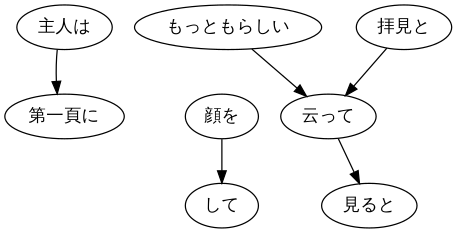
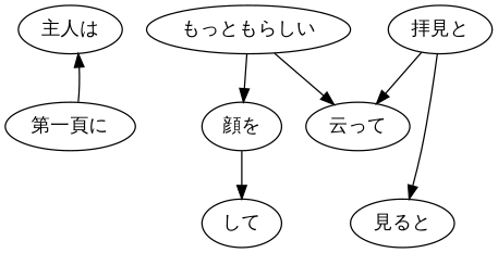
  digraph {
    n1 [label="主人は"]
    n2 [label="第一頁に"]
    n3 [label="もっともらしい"]
    n4 [label="顔を"]
    n5 [label="云って"]
    n6 [label="して"]
    n7 [label="見ると"]
    n8 [label="拝見と"]
-   n1 -> n2
+   n2 -> n1
+   n3 -> n4
    n3 -> n5
    n4 -> n6
-   n5 -> n7
+   n8 -> n7
    n8 -> n5
  }
